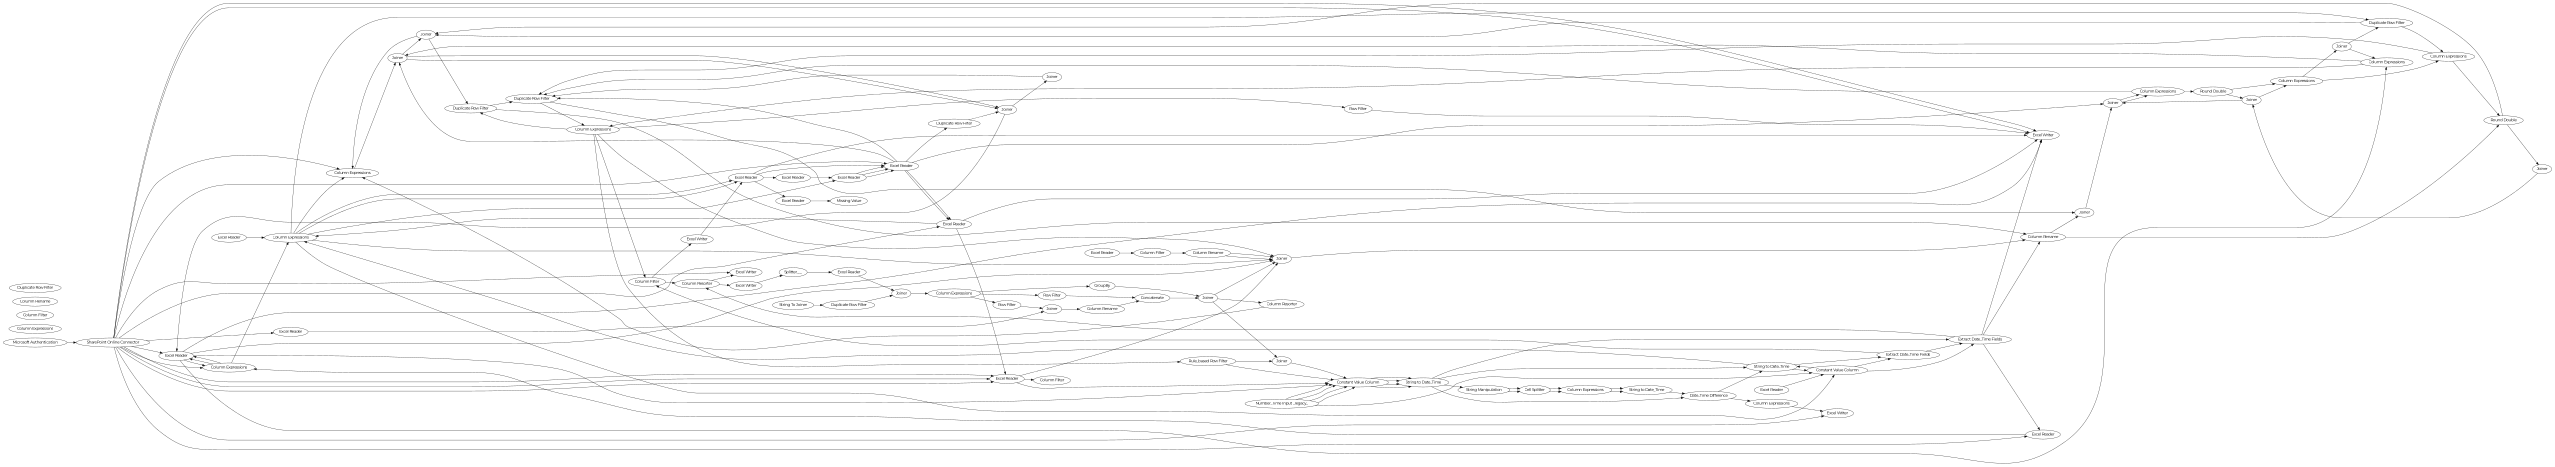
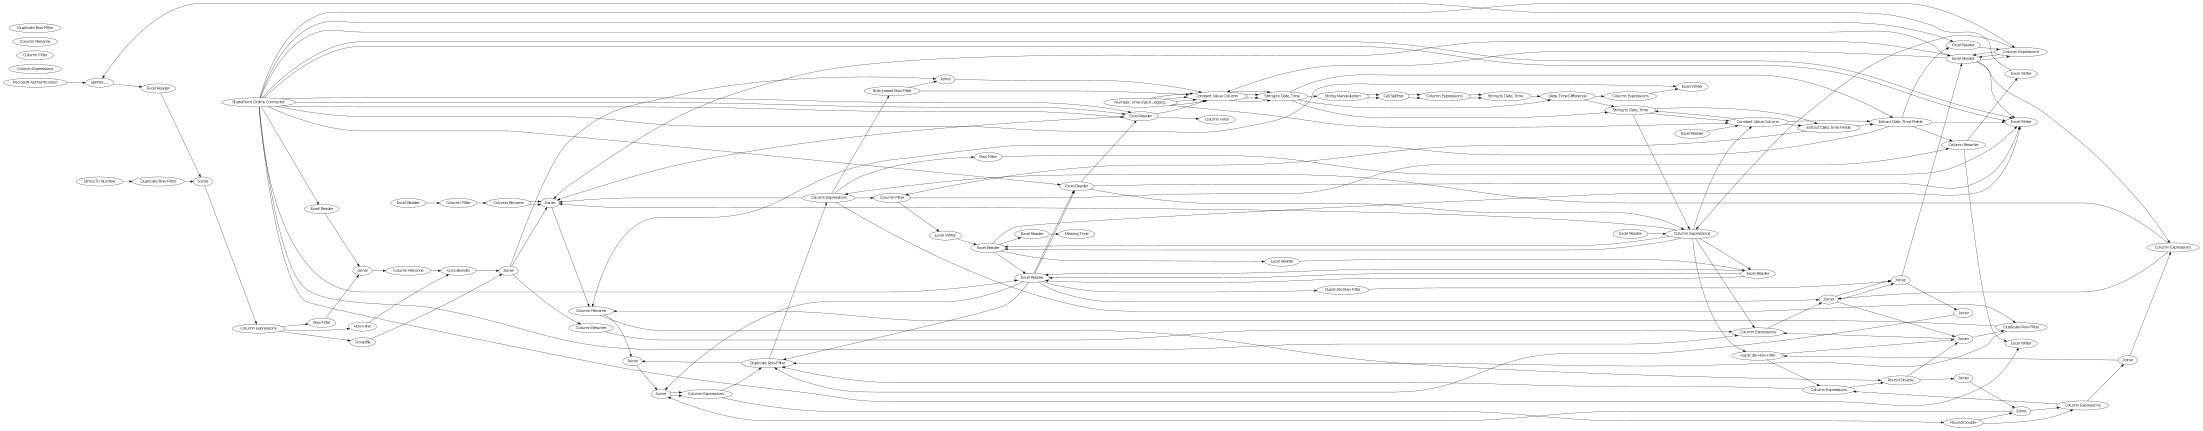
  digraph {
    fontname=Montserrat
    rankdir=LR
    node [fontname=Montserrat]
    edge [fontname=Montserrat]
    n1 [label="Microsoft Authentication"]
    n2 [label="SharePoint Online Connector"]
    n3 [label="Excel Reader"]
    n4 [label="Excel Reader"]
    n5 [label="Excel Reader"]
    n6 [label="Excel Writer"]
    n7 [label="Excel Reader"]
    n8 [label="Column Expressions"]
    n9 [label="Excel Reader"]
    n10 [label="Column Expressions"]
    n11 [label="Excel Reader"]
    n12 [label="Excel Writer"]
    n13 [label="Excel Writer"]
    n14 [label="Constant Value Column"]
    n15 [label=Joiner]
    n16 [label="Column Expressions"]
    n17 [label="Column Filter"]
    n18 [label=Joiner]
    n19 [label=Joiner]
    n20 [label="Duplicate Row Filter"]
    n21 [label="Duplicate Row Filter"]
    n22 [label="Column Expressions"]
    n23 [label=Joiner]
    n24 [label="String to Date_Time"]
    n25 [label="Column Rename"]
    n26 [label="Column Expressions"]
    n27 [label="Excel Reader"]
    n28 [label="Constant Value Column"]
    n29 [label="String to Date_Time"]
    n30 [label="Extract Date_Time Fields"]
    n31 [label="Extract Date_Time Fields"]
    n32 [label="Date_Time Difference"]
    n33 [label="Column Expressions"]
    n34 [label="Number_Time Input _legacy_"]
    n35 [label="String Manipulation"]
    n36 [label="Column Resorter"]
    n37 [label="Cell Splitter"]
    n38 [label="Column Filter"]
    n39 [label="Excel Reader"]
    n40 [label="Excel Reader"]
    n41 [label="Duplicate Row Filter"]
    n42 [label="Excel Writer"]
    n43 [label="Excel Writer"]
    n44 [label=Joiner]
    n45 [label="Round Double"]
    n46 [label="Excel Reader"]
    n47 [label="Excel Reader"]
    n48 [label="Excel Reader"]
    n49 [label="Column Expressions"]
    n50 [label=Joiner]
-   n51 [label="Missing Value"]
+   n51 [label="Missing Time"]
    n52 [label="Column Expressions"]
    n53 [label=Joiner]
    n54 [label=Splitter___]
    n55 [label="Excel Reader"]
    n56 [label=Joiner]
    n57 [label="Column Expressions"]
    n58 [label=GroupBy]
    n59 [label="Row Filter"]
    n60 [label="Row Filter"]
    n61 [label=Joiner]
    n62 [label=Concatenate]
    n63 [label="Column Resorter"]
    n64 [label=Joiner]
    n65 [label="Column Rename"]
    n66 [label="String to Date_Time"]
    n67 [label="Column Expressions"]
    n68 [label="Duplicate Row Filter"]
    n69 [label="Rule_based Row Filter"]
-   n70 [label="String To Joiner"]
+   n70 [label="String To Number"]
    n71 [label="Column Expressions"]
    n72 [label="Column Filter"]
    n73 [label="Column Rename"]
    n74 [label="Column Filter"]
    n75 [label="Column Rename"]
    n76 [label="Excel Reader"]
    n77 [label=Joiner]
    n78 [label=Joiner]
    n79 [label="Column Expressions"]
    n80 [label=Joiner]
    n81 [label="Duplicate Row Filter"]
    n82 [label="Round Double"]
    n83 [label="Duplicate Row Filter"]
    n84 [label=Joiner]
    n85 [label="Row Filter"]
-   n1 -> n2
+   n1 -> n54
    n2 -> n3
    n2 -> n4
    n2 -> n4
    n2 -> n4
    n2 -> n5
    n2 -> n6
    n2 -> n6
    n2 -> n7
    n2 -> n8
    n2 -> n9
    n2 -> n10
    n2 -> n11
    n2 -> n12
    n2 -> n13
    n3 -> n6
    n3 -> n8
    n3 -> n14
    n3 -> n15
    n3 -> n16
    n4 -> n14
    n4 -> n15
    n4 -> n17
    n5 -> n11
    n5 -> n11
    n5 -> n18
    n5 -> n19
    n5 -> n20
    n5 -> n21
    n7 -> n8
    n8 -> n3
    n8 -> n3
    n8 -> n22
    n9 -> n23
    n10 -> n19
    n11 -> n4
    n11 -> n6
    n11 -> n22
    n14 -> n24
    n14 -> n24
    n14 -> n24
    n14 -> n24
    n15 -> n25
    n16 -> n19
    n16 -> n26
    n18 -> n52
    n18 -> n52
    n19 -> n50
    n19 -> n53
    n19 -> n53
    n20 -> n26
    n20 -> n44
    n21 -> n53
    n22 -> n10
    n22 -> n15
    n22 -> n28
    n22 -> n39
    n22 -> n39
    n22 -> n40
    n22 -> n41
    n23 -> n65
    n24 -> n29
    n24 -> n30
    n24 -> n32
    n24 -> n35
    n25 -> n44
    n25 -> n45
    n26 -> n15
    n26 -> n38
    n26 -> n69
    n26 -> n83
    n26 -> n85
    n27 -> n28
    n28 -> n29
    n28 -> n30
    n28 -> n31
    n29 -> n22
    n29 -> n28
    n29 -> n31
    n30 -> n6
    n30 -> n7
    n30 -> n25
    n30 -> n36
    n31 -> n30
    n31 -> n38
    n32 -> n29
    n32 -> n33
    n33 -> n13
    n34 -> n14
    n34 -> n14
    n34 -> n14
    n34 -> n14
    n34 -> n28
    n35 -> n37
    n35 -> n37
    n36 -> n12
    n36 -> n43
    n37 -> n67
    n37 -> n67
    n38 -> n36
    n38 -> n42
    n39 -> n5
    n39 -> n6
    n39 -> n47
    n39 -> n48
    n40 -> n5
    n40 -> n5
    n40 -> n5
    n41 -> n49
    n41 -> n50
    n42 -> n39
    n43 -> n54
    n44 -> n18
    n45 -> n50
    n45 -> n77
    n46 -> n22
    n47 -> n40
    n48 -> n51
    n49 -> n20
    n49 -> n45
    n50 -> n10
    n50 -> n83
    n52 -> n20
    n52 -> n82
    n53 -> n3
    n53 -> n84
    n54 -> n55
    n55 -> n56
    n56 -> n57
    n57 -> n58
    n57 -> n59
    n57 -> n60
    n58 -> n61
    n59 -> n62
    n60 -> n23
    n61 -> n15
    n61 -> n63
    n61 -> n64
    n62 -> n61
    n63 -> n10
    n64 -> n14
    n65 -> n62
    n66 -> n32
    n67 -> n66
    n67 -> n66
    n68 -> n56
    n69 -> n14
    n69 -> n64
    n70 -> n68
    n74 -> n75
    n75 -> n15
    n75 -> n15
    n76 -> n74
    n77 -> n78
    n78 -> n18
    n78 -> n79
    n79 -> n49
    n79 -> n80
    n80 -> n16
    n80 -> n41
    n82 -> n78
    n82 -> n79
    n83 -> n20
    n83 -> n25
    n84 -> n20
    n85 -> n6
  }
